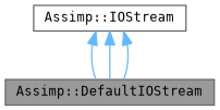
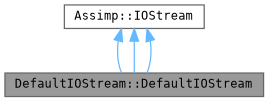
  digraph {
    node [color=gray40 fontname=Terminal fontsize=10 shape=box style=filled]
    edge [color=steelblue1 dir=back fontname=Terminal fontsize=10 labelfontname=Helvetica labelfontsize=10 style=solid]
-   n1 [fillcolor=grey60 fontcolor=black height=0.2 label="Assimp::DefaultIOStream" width=0.4]
+   n1 [fillcolor=grey60 fontcolor=black height=0.2 label="DefaultIOStream::DefaultIOStream" width=0.4]
    n2 [fillcolor=white height=0.2 label="Assimp::IOStream" width=0.4]
    n2 -> n1
    n2 -> n1
    n2 -> n1
  }
